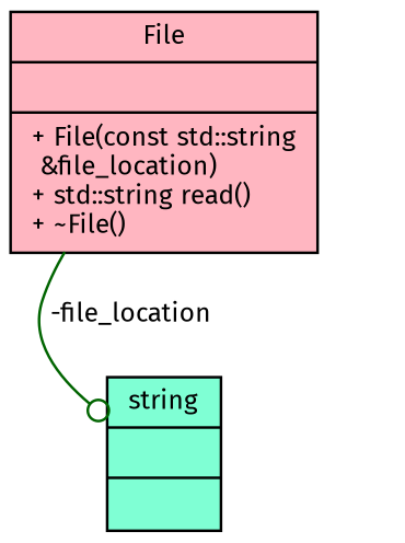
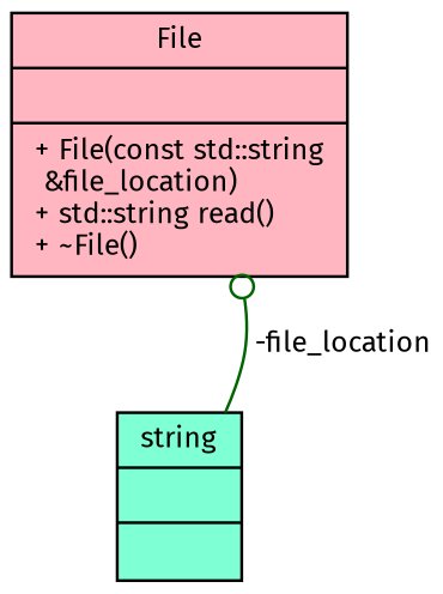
  digraph {
    fontname="Fira Sans"
    node [color=black fontname="Fira Sans" fontsize=10 shape=record style=filled]
    n1 [fillcolor=lightpink fontcolor=black height=0.2 label="{File\n||+  File(const std::string\l &file_location)\l+ std::string read()\l+  ~File()\l}" width=0.4]
    n2 [height=0.2 label="{string\n||}" width=0.4 fillcolor=aquamarine]
-   n1 -> n2 [arrowhead=odot color=darkgreen fontname="Fira Sans" fontsize=10 label=" -file_location" labelfontname=Helvetica labelfontsize=10 style=solid]
+   n2 -> n1 [arrowhead=odot color=darkgreen fontname="Fira Sans" fontsize=10 label=" -file_location" labelfontname=Helvetica labelfontsize=10 style=solid]
  }
